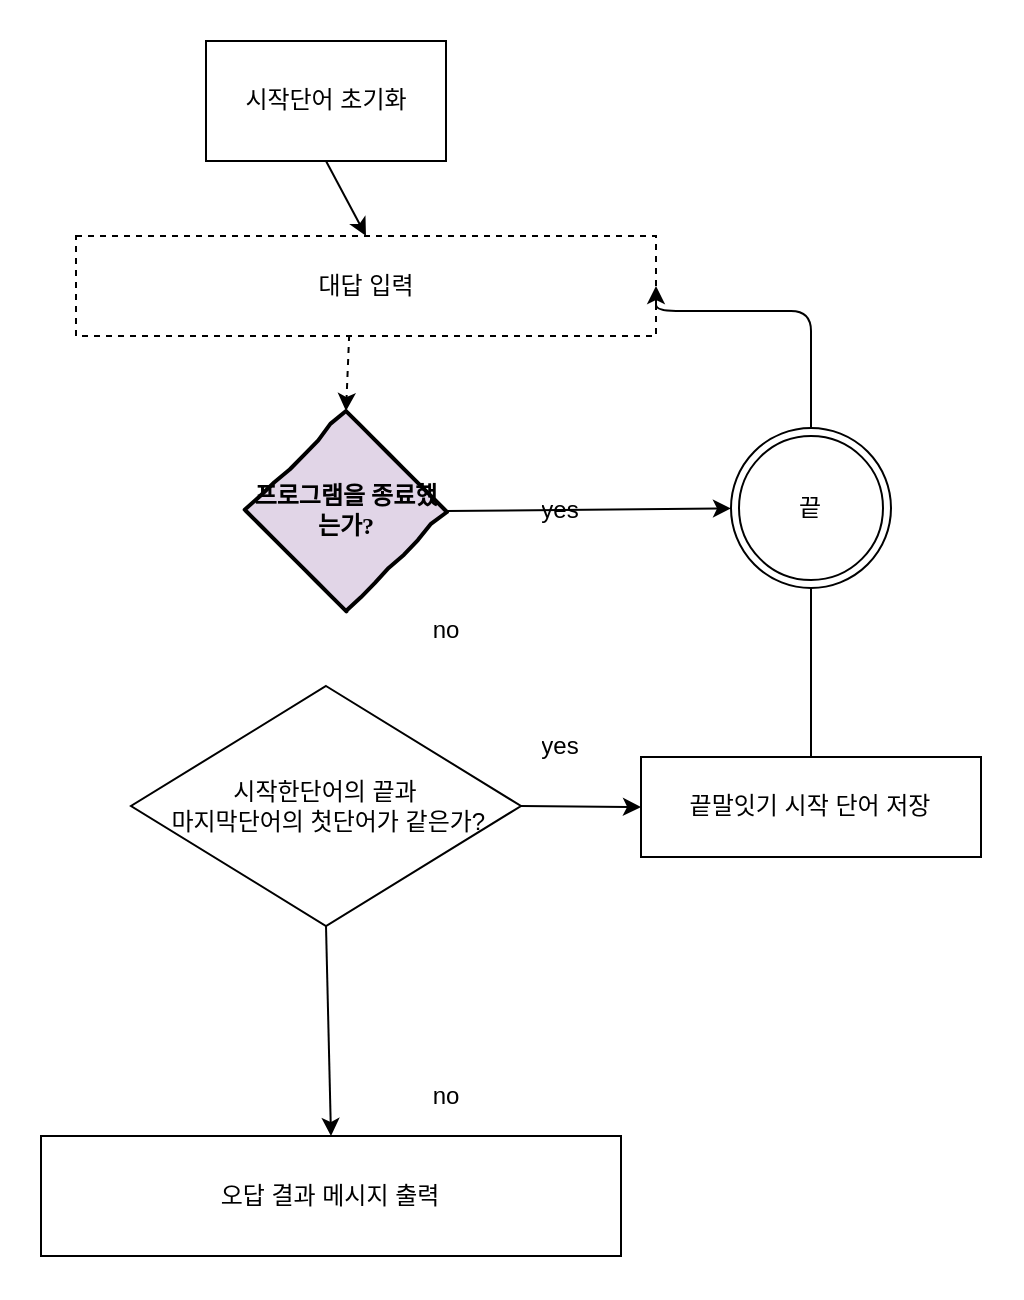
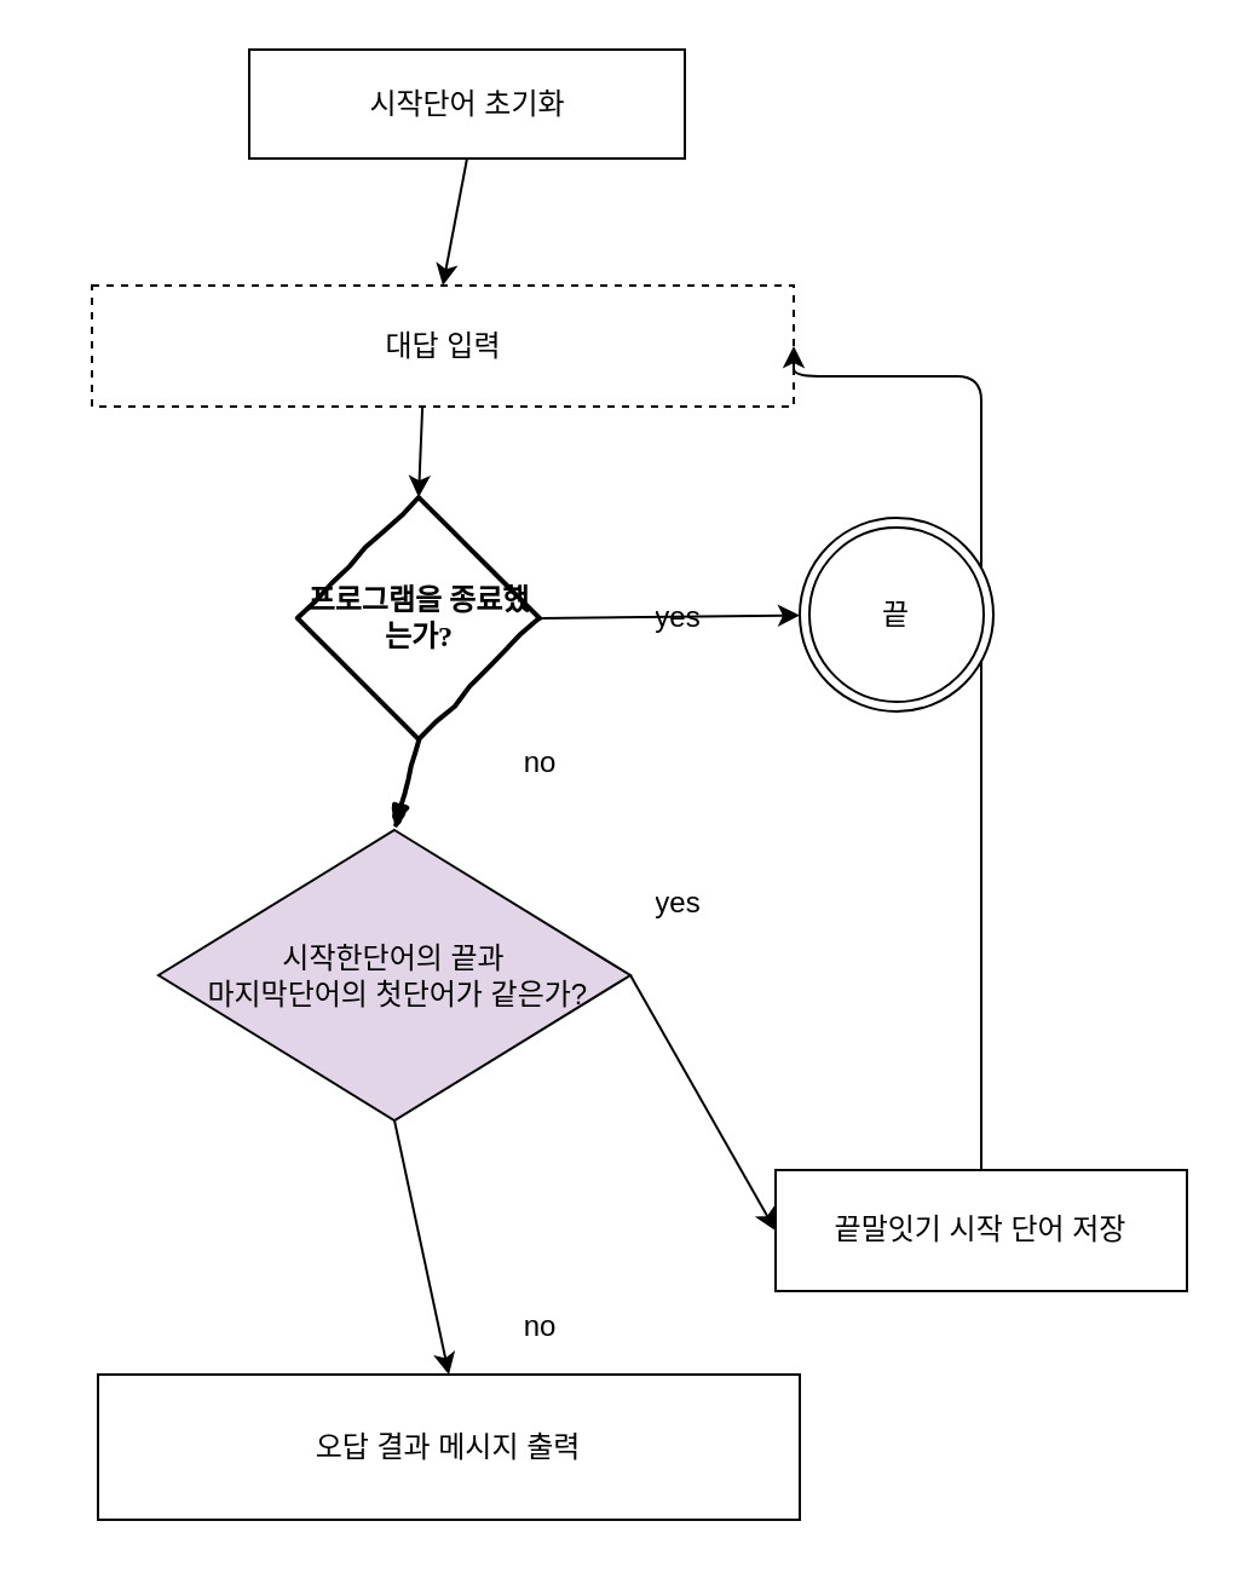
  <mxCell id="0" />
  <mxCell id="1" parent="0" />
- <mxCell id="2" value="끝말잇기 시작 단어 저장" style="rounded=0;whiteSpace=wrap;html=1;" vertex="1" parent="1"><mxGeometry x="320" y="378" width="170" height="50" as="geometry" /></mxCell>
+ <mxCell id="2" value="끝말잇기 시작 단어 저장" style="rounded=0;whiteSpace=wrap;html=1;" vertex="1" parent="1"><mxGeometry x="320" y="483" width="170" height="50" as="geometry" /></mxCell>
  <mxCell id="3" value="대답 입력" style="rounded=0;whiteSpace=wrap;html=1;dashed=1;" vertex="1" parent="1"><mxGeometry x="37.5" y="117.5" width="290" height="50" as="geometry" /></mxCell>
- <mxCell id="4" value="시작한단어의 끝과&lt;br&gt;&amp;nbsp;마지막단어의 첫단어가 같은가?" style="rhombus;whiteSpace=wrap;html=1;" vertex="1" parent="1"><mxGeometry x="65" y="342.5" width="195" height="120" as="geometry" /></mxCell>
- <mxCell id="5" value="오답 결과 메시지 출력" style="rounded=0;whiteSpace=wrap;html=1;" vertex="1" parent="1"><mxGeometry x="20" y="567.5" width="290" height="60" as="geometry" /></mxCell>
+ <mxCell id="4" value="시작한단어의 끝과&lt;br&gt;&amp;nbsp;마지막단어의 첫단어가 같은가?" style="rhombus;whiteSpace=wrap;html=1;fillColor=#e1d5e7;" vertex="1" parent="1"><mxGeometry x="65" y="342.5" width="195" height="120" as="geometry" /></mxCell>
+ <mxCell id="5" value="오답 결과 메시지 출력" style="rounded=0;whiteSpace=wrap;html=1;" vertex="1" parent="1"><mxGeometry x="40" y="567.5" width="290" height="60" as="geometry" /></mxCell>
  <mxCell id="6" value="" style="endArrow=classic;html=1;entryX=0.5;entryY=0;entryDx=0;entryDy=0;exitX=0.5;exitY=1;exitDx=0;exitDy=0;" edge="1" parent="1" source="4" target="5"><mxGeometry width="50" height="50" relative="1" as="geometry"><mxPoint x="20" y="697.5" as="sourcePoint" /><mxPoint x="70" y="647.5" as="targetPoint" /></mxGeometry></mxCell>
  <mxCell id="7" value="no" style="text;html=1;strokeColor=none;fillColor=none;align=center;verticalAlign=middle;whiteSpace=wrap;overflow=hidden;" vertex="1" parent="1"><mxGeometry x="182.5" y="537.5" width="80" height="20" as="geometry" /></mxCell>
  <mxCell id="8" value="yes" style="text;html=1;strokeColor=none;fillColor=none;align=center;verticalAlign=middle;whiteSpace=wrap;overflow=hidden;" vertex="1" parent="1"><mxGeometry x="240" y="362.5" width="80" height="20" as="geometry" /></mxCell>
- <mxCell id="9" value="시작단어 초기화" style="rounded=0;whiteSpace=wrap;html=1;" vertex="1" parent="1"><mxGeometry x="102.5" y="20" width="120" height="60" as="geometry" /></mxCell>
+ <mxCell id="9" value="시작단어 초기화" style="rounded=0;whiteSpace=wrap;html=1;" vertex="1" parent="1"><mxGeometry x="102.5" y="20" width="180" height="45" as="geometry" /></mxCell>
  <mxCell id="10" value="" style="endArrow=classic;html=1;exitX=1;exitY=0.5;exitDx=0;exitDy=0;entryX=0;entryY=0.5;entryDx=0;entryDy=0;" edge="1" parent="1" source="4" target="2"><mxGeometry width="50" height="50" relative="1" as="geometry"><mxPoint x="20" y="702.5" as="sourcePoint" /><mxPoint x="70" y="652.5" as="targetPoint" /></mxGeometry></mxCell>
  <mxCell id="11" value="" style="edgeStyle=elbowEdgeStyle;elbow=vertical;endArrow=classic;html=1;exitX=0.5;exitY=0;exitDx=0;exitDy=0;entryX=1;entryY=0.5;entryDx=0;entryDy=0;" edge="1" parent="1" source="2" target="3"><mxGeometry width="50" height="50" relative="1" as="geometry"><mxPoint x="20" y="702.5" as="sourcePoint" /><mxPoint x="70" y="652.5" as="targetPoint" /><Array as="points"><mxPoint x="430" y="155" /><mxPoint x="400" y="252.5" /></Array></mxGeometry></mxCell>
- <mxCell id="12" value="프로그램을 종료했는가?" style="rhombus;html=1;align=center;whiteSpace=wrap;comic=1;strokeWidth=2;fontFamily=Comic Sans MS;fontStyle=1;fillColor=#e1d5e7;" vertex="1" parent="1"><mxGeometry x="122.5" y="205" width="100" height="100" as="geometry" /></mxCell>
+ <mxCell id="12" value="프로그램을 종료했는가?" style="rhombus;html=1;align=center;whiteSpace=wrap;comic=1;strokeWidth=2;fontFamily=Comic Sans MS;fontStyle=1;" vertex="1" parent="1"><mxGeometry x="122.5" y="205" width="100" height="100" as="geometry" /></mxCell>
  <mxCell id="13" value="yes" style="text;html=1;strokeColor=none;fillColor=none;align=center;verticalAlign=middle;whiteSpace=wrap;overflow=hidden;" vertex="1" parent="1"><mxGeometry x="240" y="245" width="80" height="20" as="geometry" /></mxCell>
  <mxCell id="14" value="no" style="text;html=1;strokeColor=none;fillColor=none;align=center;verticalAlign=middle;whiteSpace=wrap;overflow=hidden;" vertex="1" parent="1"><mxGeometry x="183" y="305" width="80" height="20" as="geometry" /></mxCell>
  <mxCell id="15" value="" style="endArrow=classic;html=1;exitX=1;exitY=0.5;exitDx=0;exitDy=0;" edge="1" parent="1" source="12" target="16"><mxGeometry width="50" height="50" relative="1" as="geometry"><mxPoint x="20" y="793.5" as="sourcePoint" /><mxPoint x="370" y="253.5" as="targetPoint" /></mxGeometry></mxCell>
- <mxCell id="16" value="끝" style="ellipse;shape=doubleEllipse;whiteSpace=wrap;html=1;aspect=fixed;" vertex="1" parent="1"><mxGeometry x="365" y="213.5" width="80" height="80" as="geometry" /></mxCell>
- <mxCell id="18" value="" style="endArrow=classic;html=1;entryX=0.5;entryY=0;entryDx=0;entryDy=0;exitX=0.471;exitY=0.99;exitDx=0;exitDy=0;exitPerimeter=0;dashed=1;" edge="1" parent="1" source="3" target="12"><mxGeometry width="50" height="50" relative="1" as="geometry"><mxPoint x="20" y="695" as="sourcePoint" /><mxPoint x="70" y="645" as="targetPoint" /></mxGeometry></mxCell>
+ <mxCell id="16" value="끝" style="ellipse;shape=doubleEllipse;whiteSpace=wrap;html=1;aspect=fixed;" vertex="1" parent="1"><mxGeometry x="330" y="213.5" width="80" height="80" as="geometry" /></mxCell>
+ <mxCell id="17" value="" style="rounded=0;comic=1;strokeWidth=2;endArrow=blockThin;html=1;fontFamily=Comic Sans MS;fontStyle=1;entryX=0.5;entryY=0;entryDx=0;entryDy=0;exitX=0.5;exitY=1;exitDx=0;exitDy=0;" edge="1" parent="1" source="12" target="4"><mxGeometry width="50" height="50" relative="1" as="geometry"><mxPoint x="20" y="695" as="sourcePoint" /><mxPoint x="70" y="645" as="targetPoint" /></mxGeometry></mxCell>
+ <mxCell id="18" value="" style="endArrow=classic;html=1;entryX=0.5;entryY=0;entryDx=0;entryDy=0;exitX=0.471;exitY=0.99;exitDx=0;exitDy=0;exitPerimeter=0;" edge="1" parent="1" source="3" target="12"><mxGeometry width="50" height="50" relative="1" as="geometry"><mxPoint x="20" y="695" as="sourcePoint" /><mxPoint x="70" y="645" as="targetPoint" /></mxGeometry></mxCell>
  <mxCell id="19" value="" style="endArrow=classic;html=1;entryX=0.5;entryY=0;entryDx=0;entryDy=0;exitX=0.5;exitY=1;exitDx=0;exitDy=0;" edge="1" parent="1" source="9" target="3"><mxGeometry width="50" height="50" relative="1" as="geometry"><mxPoint x="20" y="695" as="sourcePoint" /><mxPoint x="70" y="645" as="targetPoint" /></mxGeometry></mxCell>
